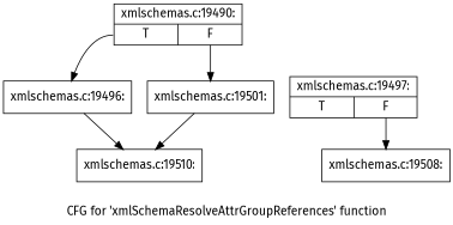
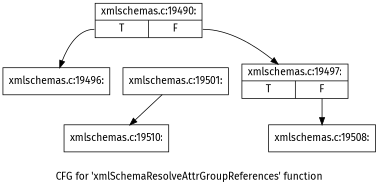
  digraph {
    fontname="Fira Sans"
    label="CFG for 'xmlSchemaResolveAttrGroupReferences' function"
    node [fontname="Fira Sans" shape=record]
    edge [fontname="Fira Sans"]
    n1 [label="{xmlschemas.c:19490:|{<s0>T|<s1>F}}"]
    n2 [label="{xmlschemas.c:19496:}"]
    n3 [label="{xmlschemas.c:19497:|{<s0>T|<s1>F}}"]
    n4 [label="{xmlschemas.c:19510:}"]
    n5 [label="{xmlschemas.c:19508:}"]
    n6 [label="{xmlschemas.c:19501:}"]
    n1 -> n2 [tailport=s0]
-   n1 -> n6 [tailport=s1]
-   n2 -> n4
+   n1 -> n3 [tailport=s1]
    n3 -> n5 [tailport=s1]
    n6 -> n4
  }
